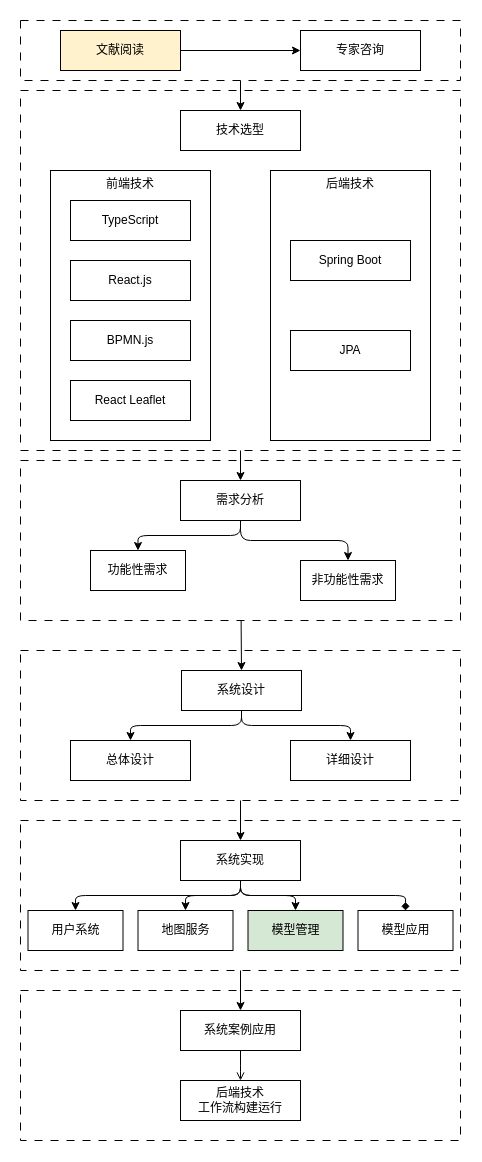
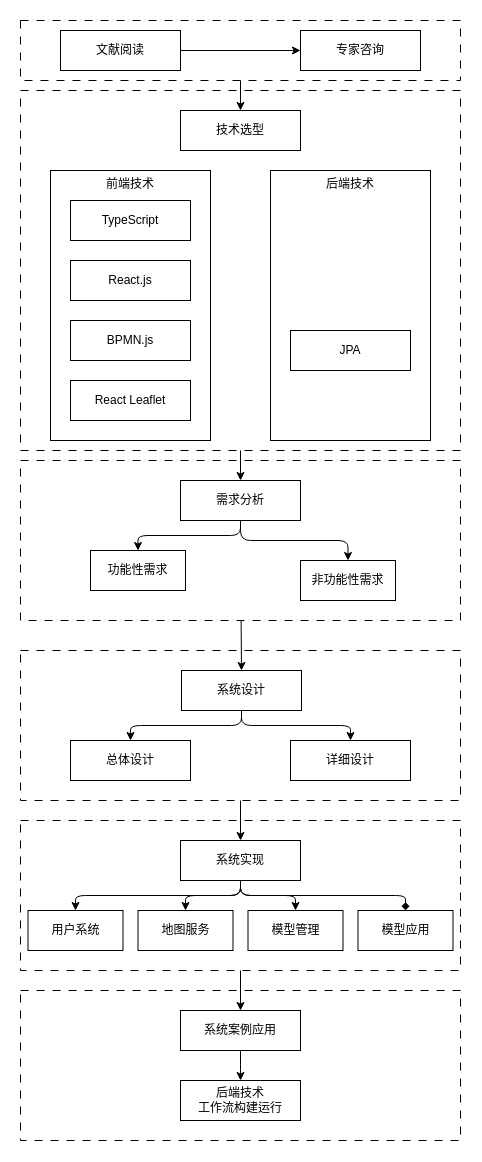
  <mxCell id="0" />
  <mxCell id="1" parent="0" />
  <mxCell id="2" style="edgeStyle=orthogonalEdgeStyle;rounded=0;orthogonalLoop=1;jettySize=auto;html=1;entryX=0.5;entryY=0;entryDx=0;entryDy=0;" parent="1" source="3" target="14" edge="1"><mxGeometry relative="1" as="geometry" /></mxCell>
  <mxCell id="3" value="" style="rounded=0;whiteSpace=wrap;html=1;fillColor=none;dashed=1;dashPattern=8 8;movable=1;resizable=1;rotatable=1;deletable=1;editable=1;locked=0;connectable=1;" parent="1" vertex="1"><mxGeometry x="20" y="90" width="440" height="360" as="geometry" /></mxCell>
  <mxCell id="4" style="edgeStyle=orthogonalEdgeStyle;rounded=0;orthogonalLoop=1;jettySize=auto;html=1;entryX=0.5;entryY=0;entryDx=0;entryDy=0;" parent="1" source="5" target="9" edge="1"><mxGeometry relative="1" as="geometry" /></mxCell>
  <mxCell id="5" value="" style="rounded=0;whiteSpace=wrap;html=1;fillColor=none;dashed=1;dashPattern=8 8;" parent="1" vertex="1"><mxGeometry x="20" y="20" width="440" height="60" as="geometry" /></mxCell>
  <mxCell id="6" value="" style="edgeStyle=orthogonalEdgeStyle;rounded=0;orthogonalLoop=1;jettySize=auto;html=1;" parent="1" source="7" target="8" edge="1"><mxGeometry relative="1" as="geometry" /></mxCell>
- <mxCell id="7" value="文献阅读" style="rounded=0;whiteSpace=wrap;html=1;fillColor=#fff2cc;" parent="1" vertex="1"><mxGeometry x="60" y="30" width="120" height="40" as="geometry" /></mxCell>
+ <mxCell id="7" value="文献阅读" style="rounded=0;whiteSpace=wrap;html=1;" parent="1" vertex="1"><mxGeometry x="60" y="30" width="120" height="40" as="geometry" /></mxCell>
  <mxCell id="8" value="专家咨询" style="rounded=0;whiteSpace=wrap;html=1;" parent="1" vertex="1"><mxGeometry x="300" y="30" width="120" height="40" as="geometry" /></mxCell>
  <mxCell id="9" value="技术选型" style="rounded=0;whiteSpace=wrap;html=1;" parent="1" vertex="1"><mxGeometry x="180" y="110" width="120" height="40" as="geometry" /></mxCell>
  <mxCell id="10" style="rounded=0;orthogonalLoop=1;jettySize=auto;html=1;entryX=0.5;entryY=0;entryDx=0;entryDy=0;" parent="1" source="11" target="19" edge="1"><mxGeometry relative="1" as="geometry" /></mxCell>
  <mxCell id="11" value="" style="rounded=0;whiteSpace=wrap;html=1;fillColor=none;dashed=1;dashPattern=8 8;" parent="1" vertex="1"><mxGeometry x="20" y="460" width="440" height="160" as="geometry" /></mxCell>
  <mxCell id="12" style="edgeStyle=elbowEdgeStyle;elbow=vertical;html=1;" parent="1" source="14" target="37" edge="1"><mxGeometry relative="1" as="geometry" /></mxCell>
  <mxCell id="13" style="edgeStyle=elbowEdgeStyle;elbow=vertical;html=1;" parent="1" source="14" target="38" edge="1"><mxGeometry relative="1" as="geometry" /></mxCell>
  <mxCell id="14" value="需求分析" style="rounded=0;whiteSpace=wrap;html=1;" parent="1" vertex="1"><mxGeometry x="180" y="480" width="120" height="40" as="geometry" /></mxCell>
  <mxCell id="15" style="edgeStyle=orthogonalEdgeStyle;rounded=0;orthogonalLoop=1;jettySize=auto;html=1;" parent="1" source="16" target="28" edge="1"><mxGeometry relative="1" as="geometry" /></mxCell>
  <mxCell id="16" value="" style="rounded=0;whiteSpace=wrap;html=1;fillColor=none;dashed=1;dashPattern=8 8;" parent="1" vertex="1"><mxGeometry x="20" y="650" width="440" height="150" as="geometry" /></mxCell>
  <mxCell id="17" style="edgeStyle=elbowEdgeStyle;elbow=vertical;html=1;entryX=0.5;entryY=0;entryDx=0;entryDy=0;" parent="1" source="19" target="21" edge="1"><mxGeometry relative="1" as="geometry" /></mxCell>
  <mxCell id="18" style="edgeStyle=elbowEdgeStyle;elbow=vertical;html=1;entryX=0.5;entryY=0;entryDx=0;entryDy=0;" parent="1" source="19" target="20" edge="1"><mxGeometry relative="1" as="geometry" /></mxCell>
  <mxCell id="19" value="系统设计" style="rounded=0;whiteSpace=wrap;html=1;" parent="1" vertex="1"><mxGeometry x="181" y="670" width="120" height="40" as="geometry" /></mxCell>
  <mxCell id="20" value="详细设计" style="rounded=0;whiteSpace=wrap;html=1;" parent="1" vertex="1"><mxGeometry x="290" y="740" width="120" height="40" as="geometry" /></mxCell>
  <mxCell id="21" value="总体设计" style="rounded=0;whiteSpace=wrap;html=1;" parent="1" vertex="1"><mxGeometry x="70" y="740" width="120" height="40" as="geometry" /></mxCell>
  <mxCell id="22" style="edgeStyle=orthogonalEdgeStyle;rounded=0;orthogonalLoop=1;jettySize=auto;html=1;entryX=0.5;entryY=0;entryDx=0;entryDy=0;" parent="1" source="23" target="31" edge="1"><mxGeometry relative="1" as="geometry" /></mxCell>
  <mxCell id="23" value="" style="rounded=0;whiteSpace=wrap;html=1;fillColor=none;dashed=1;dashPattern=8 8;" parent="1" vertex="1"><mxGeometry x="20" y="820" width="440" height="150" as="geometry" /></mxCell>
  <mxCell id="24" style="edgeStyle=orthogonalEdgeStyle;html=1;entryX=0.5;entryY=0;entryDx=0;entryDy=0;" parent="1" source="28" target="41" edge="1"><mxGeometry relative="1" as="geometry" /></mxCell>
  <mxCell id="25" style="edgeStyle=elbowEdgeStyle;elbow=vertical;html=1;entryX=0.5;entryY=0;entryDx=0;entryDy=0;" parent="1" source="28" target="40" edge="1"><mxGeometry relative="1" as="geometry" /></mxCell>
  <mxCell id="26" style="edgeStyle=elbowEdgeStyle;elbow=vertical;html=1;" parent="1" source="28" target="42" edge="1"><mxGeometry relative="1" as="geometry" /></mxCell>
  <mxCell id="27" style="edgeStyle=elbowEdgeStyle;elbow=vertical;html=1;endArrow=diamond;" parent="1" source="28" target="43" edge="1"><mxGeometry relative="1" as="geometry" /></mxCell>
  <mxCell id="28" value="系统实现" style="rounded=0;whiteSpace=wrap;html=1;" parent="1" vertex="1"><mxGeometry x="180" y="840" width="120" height="40" as="geometry" /></mxCell>
  <mxCell id="29" value="" style="rounded=0;whiteSpace=wrap;html=1;fillColor=none;dashed=1;dashPattern=8 8;" parent="1" vertex="1"><mxGeometry x="20" y="990" width="440" height="150" as="geometry" /></mxCell>
- <mxCell id="30" style="edgeStyle=elbowEdgeStyle;elbow=vertical;html=1;endArrow=open;" parent="1" source="31" target="39" edge="1"><mxGeometry relative="1" as="geometry" /></mxCell>
+ <mxCell id="30" style="edgeStyle=elbowEdgeStyle;elbow=vertical;html=1;" parent="1" source="31" target="39" edge="1"><mxGeometry relative="1" as="geometry" /></mxCell>
  <mxCell id="31" value="系统案例应用" style="rounded=0;whiteSpace=wrap;html=1;" parent="1" vertex="1"><mxGeometry x="180" y="1010" width="120" height="40" as="geometry" /></mxCell>
  <mxCell id="32" value="前端技术" style="rounded=0;whiteSpace=wrap;html=1;fillColor=none;verticalAlign=top;" parent="1" vertex="1"><mxGeometry x="50" y="170" width="160" height="270" as="geometry" /></mxCell>
  <mxCell id="33" value="&lt;span style=&quot;color: rgb(0, 0, 0); font-family: Helvetica; font-size: 12px; font-style: normal; font-variant-ligatures: normal; font-variant-caps: normal; font-weight: 400; letter-spacing: normal; orphans: 2; text-align: center; text-indent: 0px; text-transform: none; widows: 2; word-spacing: 0px; -webkit-text-stroke-width: 0px; background-color: rgb(251, 251, 251); text-decoration-thickness: initial; text-decoration-style: initial; text-decoration-color: initial; float: none; display: inline !important;&quot;&gt;React.js&lt;/span&gt;" style="rounded=0;whiteSpace=wrap;html=1;" parent="1" vertex="1"><mxGeometry x="70" y="260" width="120" height="40" as="geometry" /></mxCell>
  <mxCell id="34" value="React Leaflet" style="rounded=0;whiteSpace=wrap;html=1;" parent="1" vertex="1"><mxGeometry x="70" y="380" width="120" height="40" as="geometry" /></mxCell>
  <mxCell id="35" value="TypeScript" style="rounded=0;whiteSpace=wrap;html=1;" parent="1" vertex="1"><mxGeometry x="70" y="200" width="120" height="40" as="geometry" /></mxCell>
  <mxCell id="36" value="BPMN.js" style="rounded=0;whiteSpace=wrap;html=1;" parent="1" vertex="1"><mxGeometry x="70" y="320" width="120" height="40" as="geometry" /></mxCell>
  <mxCell id="37" value="功能性需求" style="rounded=0;whiteSpace=wrap;html=1;" parent="1" vertex="1"><mxGeometry x="90" y="550" width="95" height="40" as="geometry" /></mxCell>
  <mxCell id="38" value="非功能性需求" style="rounded=0;whiteSpace=wrap;html=1;" parent="1" vertex="1"><mxGeometry x="300" y="560" width="95" height="40" as="geometry" /></mxCell>
  <mxCell id="39" value="后端技术&lt;br&gt;工作流构建运行" style="rounded=0;whiteSpace=wrap;html=1;" parent="1" vertex="1"><mxGeometry x="180" y="1080" width="120" height="40" as="geometry" /></mxCell>
  <mxCell id="40" value="用户系统" style="rounded=0;whiteSpace=wrap;html=1;" parent="1" vertex="1"><mxGeometry x="27.5" y="910" width="95" height="40" as="geometry" /></mxCell>
  <mxCell id="41" value="地图服务" style="rounded=0;whiteSpace=wrap;html=1;" parent="1" vertex="1"><mxGeometry x="137.5" y="910" width="95" height="40" as="geometry" /></mxCell>
- <mxCell id="42" value="模型管理" style="rounded=0;whiteSpace=wrap;html=1;fillColor=#d5e8d4;" parent="1" vertex="1"><mxGeometry x="247.5" y="910" width="95" height="40" as="geometry" /></mxCell>
+ <mxCell id="42" value="模型管理" style="rounded=0;whiteSpace=wrap;html=1;" parent="1" vertex="1"><mxGeometry x="247.5" y="910" width="95" height="40" as="geometry" /></mxCell>
  <mxCell id="43" value="模型应用" style="rounded=0;whiteSpace=wrap;html=1;" parent="1" vertex="1"><mxGeometry x="357.5" y="910" width="95" height="40" as="geometry" /></mxCell>
  <mxCell id="44" value="后端技术" style="rounded=0;whiteSpace=wrap;html=1;fillColor=none;verticalAlign=top;container=0;" parent="1" vertex="1"><mxGeometry x="270" y="170" width="160" height="270" as="geometry" /></mxCell>
- <mxCell id="45" value="Spring Boot" style="rounded=0;whiteSpace=wrap;html=1;container=0;" parent="1" vertex="1"><mxGeometry x="290" y="240" width="120" height="40" as="geometry" /></mxCell>
  <mxCell id="46" value="JPA" style="rounded=0;whiteSpace=wrap;html=1;container=0;" parent="1" vertex="1"><mxGeometry x="290" y="330" width="120" height="40" as="geometry" /></mxCell>
